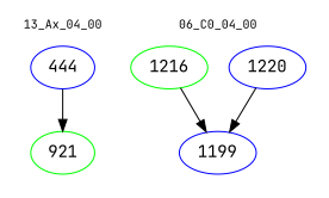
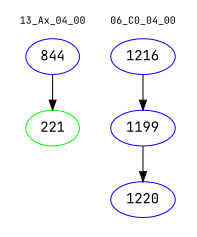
  digraph {
    fontname="JetBrains Mono"
    node [color=blue fontname="JetBrains Mono"]
    edge [color=black fontname="JetBrains Mono"]
-   n1 [label=444]
-   n2 [color=green label=921]
+   n1 [label=844]
+   n2 [color=green label=221]
    n3 [label=1220]
    n4 [label=1199]
-   n5 [color=green label=1216]
+   n5 [label=1216]
    subgraph cluster_1 {
      color=white
      fontsize=10
      label="13_Ax_04_00"
      n1
      n2
    }
    subgraph cluster_2 {
      color=white
      fontsize=10
      label="06_C0_04_00"
      n3
      n4
      n5
    }
    n1 -> n2
-   n3 -> n4
+   n4 -> n3
    n5 -> n4
  }
